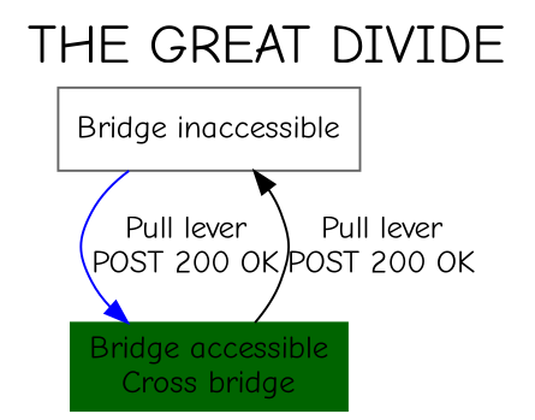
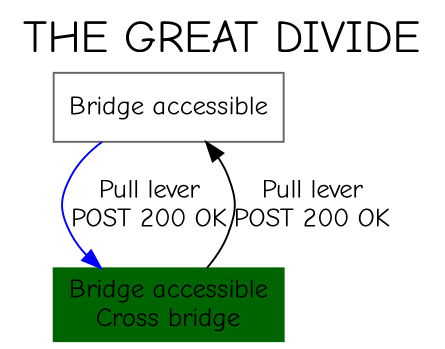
  digraph {
    fontsize=24
    label="THE GREAT DIVIDE"
    labelloc=t
    fontname="Comic Neue"
    node [shape=box fontname="Comic Neue"]
    edge [fontname="Comic Neue"]
-   n1 [label="Bridge inaccessible" color=gray40]
+   n1 [label="Bridge accessible" color=gray40]
    n2 [bgcolor=black label="Bridge accessible\nCross bridge" style=filled color=darkgreen]
    n1 -> n2 [label="Pull lever\nPOST 200 OK" color=blue]
    n2 -> n1 [label="Pull lever\nPOST 200 OK" color=black]
  }
